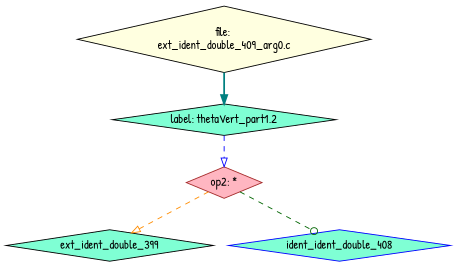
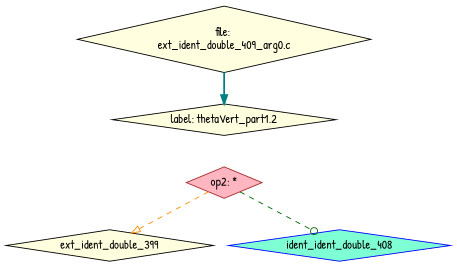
  digraph {
    fontname="Patrick Hand"
    node [color=black fillcolor=lightyellow fontname="Patrick Hand" shape=diamond style=filled]
    edge [arrowhead=onormal fontname="Patrick Hand" style=dashed]
    n1 [label="file: \next_ident_double_409_arg0.c"]
-   n2 [fillcolor=aquamarine label="label: thetaVert_part1.2"]
+   n2 [label="label: thetaVert_part1.2"]
    n3 [color=brown fillcolor=lightpink label="op2: *"]
-   n4 [fillcolor=aquamarine label=ext_ident_double_399]
+   n4 [label=ext_ident_double_399]
    n5 [color=blue fillcolor=aquamarine label=ident_ident_double_408]
    n1 -> n2 [arrowhead=normal color=teal style=bold]
-   n2 -> n3 [color=blue]
    n3 -> n4 [color=darkorange]
    n3 -> n5 [arrowhead=odot color=darkgreen]
  }
